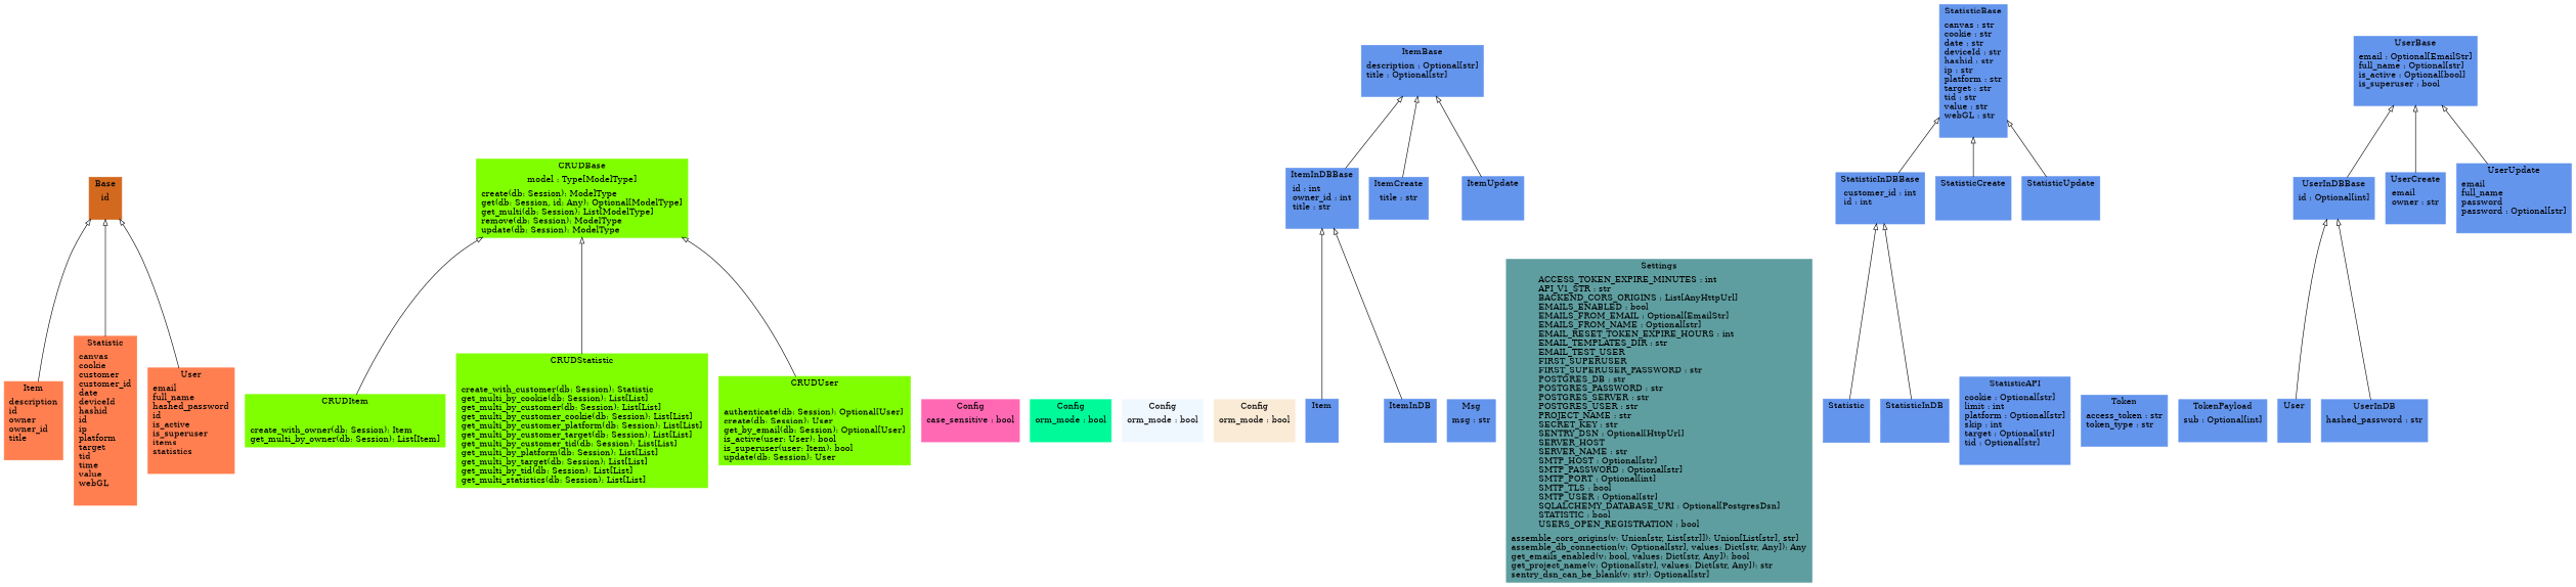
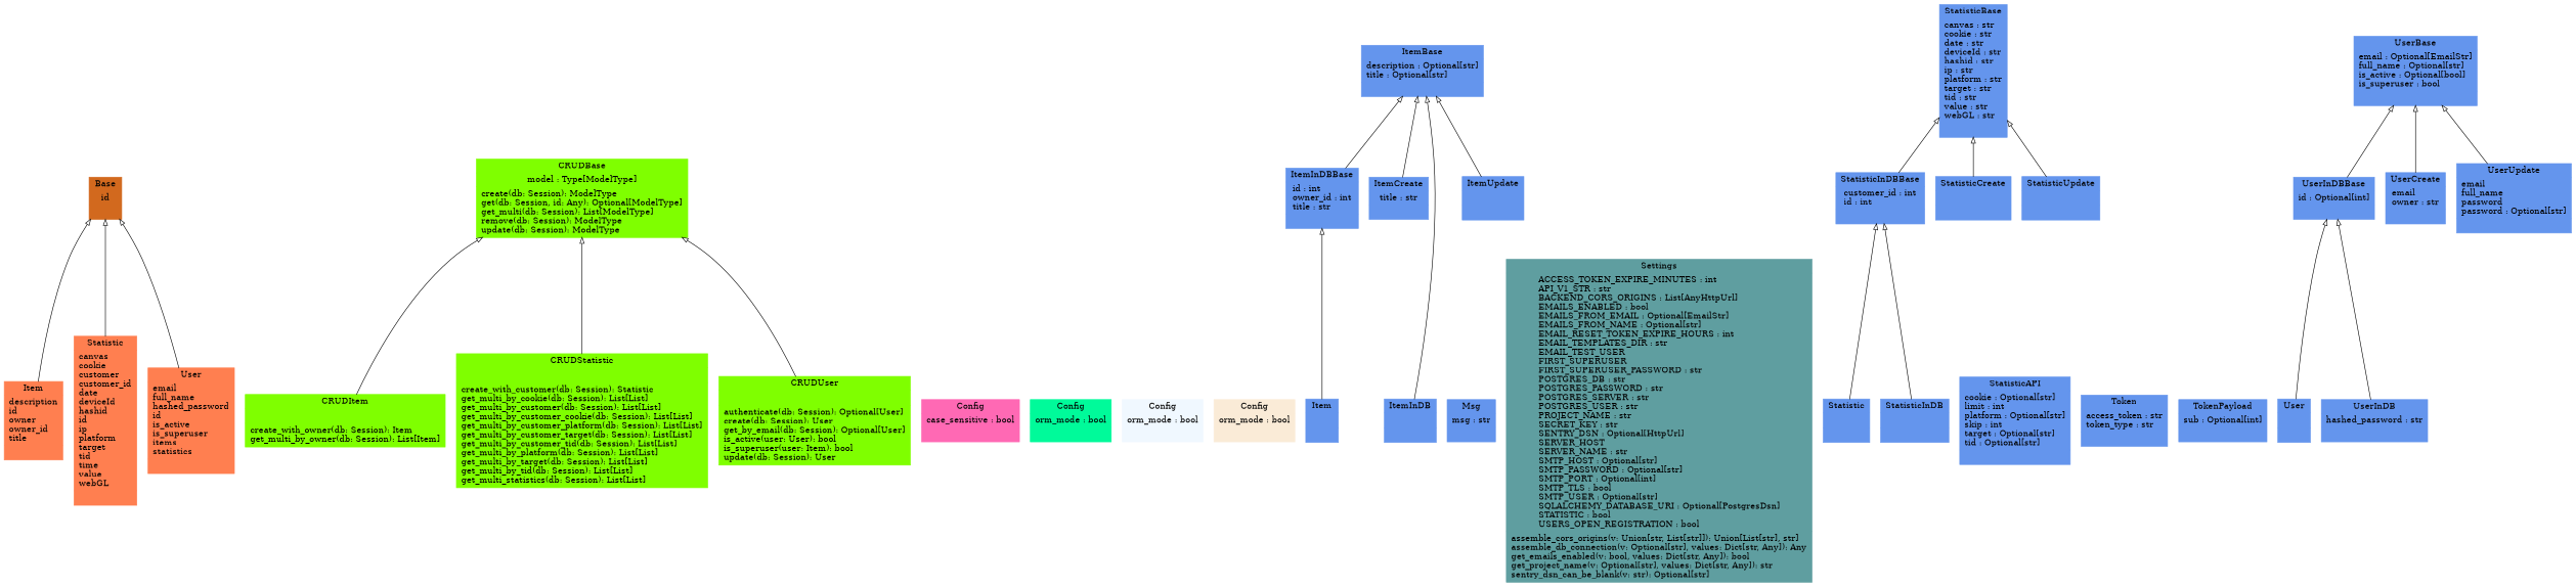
  digraph {
    rankdir=BT
    node [color=cornflowerblue fontcolor=black shape=record style=filled]
    edge [arrowhead=empty arrowtail=none]
    n1 [color=chocolate label=<{Base|id<br ALIGN="LEFT"/>|}>]
    n2 [color=chartreuse label=<{CRUDBase|model : Type[ModelType]<br ALIGN="LEFT"/>|create(db: Session): ModelType<br ALIGN="LEFT"/>get(db: Session, id: Any): Optional[ModelType]<br ALIGN="LEFT"/>get_multi(db: Session): List[ModelType]<br ALIGN="LEFT"/>remove(db: Session): ModelType<br ALIGN="LEFT"/>update(db: Session): ModelType<br ALIGN="LEFT"/>}>]
    n3 [color=chartreuse label=<{CRUDItem|<br ALIGN="LEFT"/>|create_with_owner(db: Session): Item<br ALIGN="LEFT"/>get_multi_by_owner(db: Session): List[Item]<br ALIGN="LEFT"/>}>]
    n4 [color=chartreuse label=<{CRUDStatistic|<br ALIGN="LEFT"/>|create_with_customer(db: Session): Statistic<br ALIGN="LEFT"/>get_multi_by_cookie(db: Session): List[List]<br ALIGN="LEFT"/>get_multi_by_customer(db: Session): List[List]<br ALIGN="LEFT"/>get_multi_by_customer_cookie(db: Session): List[List]<br ALIGN="LEFT"/>get_multi_by_customer_platform(db: Session): List[List]<br ALIGN="LEFT"/>get_multi_by_customer_target(db: Session): List[List]<br ALIGN="LEFT"/>get_multi_by_customer_tid(db: Session): List[List]<br ALIGN="LEFT"/>get_multi_by_platform(db: Session): List[List]<br ALIGN="LEFT"/>get_multi_by_target(db: Session): List[List]<br ALIGN="LEFT"/>get_multi_by_tid(db: Session): List[List]<br ALIGN="LEFT"/>get_multi_statistics(db: Session): List[List]<br ALIGN="LEFT"/>}>]
    n5 [color=chartreuse label=<{CRUDUser|<br ALIGN="LEFT"/>|authenticate(db: Session): Optional[User]<br ALIGN="LEFT"/>create(db: Session): User<br ALIGN="LEFT"/>get_by_email(db: Session): Optional[User]<br ALIGN="LEFT"/>is_active(user: User): bool<br ALIGN="LEFT"/>is_superuser(user: Item): bool<br ALIGN="LEFT"/>update(db: Session): User<br ALIGN="LEFT"/>}>]
    n6 [color=hotpink label=<{Config|case_sensitive : bool<br ALIGN="LEFT"/>|}>]
    n7 [color=mediumspringgreen label=<{Config|orm_mode : bool<br ALIGN="LEFT"/>|}>]
    n8 [color=aliceblue label=<{Config|orm_mode : bool<br ALIGN="LEFT"/>|}>]
    n9 [color=antiquewhite label=<{Config|orm_mode : bool<br ALIGN="LEFT"/>|}>]
    n10 [color=coral label=<{Item|description<br ALIGN="LEFT"/>id<br ALIGN="LEFT"/>owner<br ALIGN="LEFT"/>owner_id<br ALIGN="LEFT"/>title<br ALIGN="LEFT"/>|}>]
    n11 [label=<{Item|<br ALIGN="LEFT"/>|}>]
    n12 [label=<{ItemInDBBase|id : int<br ALIGN="LEFT"/>owner_id : int<br ALIGN="LEFT"/>title : str<br ALIGN="LEFT"/>|}>]
    n13 [label=<{ItemBase|description : Optional[str]<br ALIGN="LEFT"/>title : Optional[str]<br ALIGN="LEFT"/>|}>]
    n14 [label=<{ItemCreate|title : str<br ALIGN="LEFT"/>|}>]
    n15 [label=<{ItemInDB|<br ALIGN="LEFT"/>|}>]
    n16 [label=<{ItemUpdate|<br ALIGN="LEFT"/>|}>]
    n17 [label=<{Msg|msg : str<br ALIGN="LEFT"/>|}>]
    n18 [color=cadetblue label=<{Settings|ACCESS_TOKEN_EXPIRE_MINUTES : int<br ALIGN="LEFT"/>API_V1_STR : str<br ALIGN="LEFT"/>BACKEND_CORS_ORIGINS : List[AnyHttpUrl]<br ALIGN="LEFT"/>EMAILS_ENABLED : bool<br ALIGN="LEFT"/>EMAILS_FROM_EMAIL : Optional[EmailStr]<br ALIGN="LEFT"/>EMAILS_FROM_NAME : Optional[str]<br ALIGN="LEFT"/>EMAIL_RESET_TOKEN_EXPIRE_HOURS : int<br ALIGN="LEFT"/>EMAIL_TEMPLATES_DIR : str<br ALIGN="LEFT"/>EMAIL_TEST_USER<br ALIGN="LEFT"/>FIRST_SUPERUSER<br ALIGN="LEFT"/>FIRST_SUPERUSER_PASSWORD : str<br ALIGN="LEFT"/>POSTGRES_DB : str<br ALIGN="LEFT"/>POSTGRES_PASSWORD : str<br ALIGN="LEFT"/>POSTGRES_SERVER : str<br ALIGN="LEFT"/>POSTGRES_USER : str<br ALIGN="LEFT"/>PROJECT_NAME : str<br ALIGN="LEFT"/>SECRET_KEY : str<br ALIGN="LEFT"/>SENTRY_DSN : Optional[HttpUrl]<br ALIGN="LEFT"/>SERVER_HOST<br ALIGN="LEFT"/>SERVER_NAME : str<br ALIGN="LEFT"/>SMTP_HOST : Optional[str]<br ALIGN="LEFT"/>SMTP_PASSWORD : Optional[str]<br ALIGN="LEFT"/>SMTP_PORT : Optional[int]<br ALIGN="LEFT"/>SMTP_TLS : bool<br ALIGN="LEFT"/>SMTP_USER : Optional[str]<br ALIGN="LEFT"/>SQLALCHEMY_DATABASE_URI : Optional[PostgresDsn]<br ALIGN="LEFT"/>STATISTIC : bool<br ALIGN="LEFT"/>USERS_OPEN_REGISTRATION : bool<br ALIGN="LEFT"/>|assemble_cors_origins(v: Union[str, List[str]]): Union[List[str], str]<br ALIGN="LEFT"/>assemble_db_connection(v: Optional[str], values: Dict[str, Any]): Any<br ALIGN="LEFT"/>get_emails_enabled(v: bool, values: Dict[str, Any]): bool<br ALIGN="LEFT"/>get_project_name(v: Optional[str], values: Dict[str, Any]): str<br ALIGN="LEFT"/>sentry_dsn_can_be_blank(v: str): Optional[str]<br ALIGN="LEFT"/>}>]
    n19 [color=coral label=<{Statistic|canvas<br ALIGN="LEFT"/>cookie<br ALIGN="LEFT"/>customer<br ALIGN="LEFT"/>customer_id<br ALIGN="LEFT"/>date<br ALIGN="LEFT"/>deviceId<br ALIGN="LEFT"/>hashid<br ALIGN="LEFT"/>id<br ALIGN="LEFT"/>ip<br ALIGN="LEFT"/>platform<br ALIGN="LEFT"/>target<br ALIGN="LEFT"/>tid<br ALIGN="LEFT"/>time<br ALIGN="LEFT"/>value<br ALIGN="LEFT"/>webGL<br ALIGN="LEFT"/>|}>]
    n20 [label=<{Statistic|<br ALIGN="LEFT"/>|}>]
    n21 [label=<{StatisticInDBBase|customer_id : int<br ALIGN="LEFT"/>id : int<br ALIGN="LEFT"/>|}>]
    n22 [label=<{StatisticBase|canvas : str<br ALIGN="LEFT"/>cookie : str<br ALIGN="LEFT"/>date : str<br ALIGN="LEFT"/>deviceId : str<br ALIGN="LEFT"/>hashid : str<br ALIGN="LEFT"/>ip : str<br ALIGN="LEFT"/>platform : str<br ALIGN="LEFT"/>target : str<br ALIGN="LEFT"/>tid : str<br ALIGN="LEFT"/>value : str<br ALIGN="LEFT"/>webGL : str<br ALIGN="LEFT"/>|}>]
    n23 [label=<{StatisticAPI|cookie : Optional[str]<br ALIGN="LEFT"/>limit : int<br ALIGN="LEFT"/>platform : Optional[str]<br ALIGN="LEFT"/>skip : int<br ALIGN="LEFT"/>target : Optional[str]<br ALIGN="LEFT"/>tid : Optional[str]<br ALIGN="LEFT"/>|}>]
    n24 [label=<{StatisticCreate|<br ALIGN="LEFT"/>|}>]
    n25 [label=<{StatisticInDB|<br ALIGN="LEFT"/>|}>]
    n26 [label=<{StatisticUpdate|<br ALIGN="LEFT"/>|}>]
    n27 [label=<{Token|access_token : str<br ALIGN="LEFT"/>token_type : str<br ALIGN="LEFT"/>|}>]
    n28 [label=<{TokenPayload|sub : Optional[int]<br ALIGN="LEFT"/>|}>]
    n29 [color=coral label=<{User|email<br ALIGN="LEFT"/>full_name<br ALIGN="LEFT"/>hashed_password<br ALIGN="LEFT"/>id<br ALIGN="LEFT"/>is_active<br ALIGN="LEFT"/>is_superuser<br ALIGN="LEFT"/>items<br ALIGN="LEFT"/>statistics<br ALIGN="LEFT"/>|}>]
    n30 [label=<{User|<br ALIGN="LEFT"/>|}>]
    n31 [label=<{UserInDBBase|id : Optional[int]<br ALIGN="LEFT"/>|}>]
    n32 [label=<{UserBase|email : Optional[EmailStr]<br ALIGN="LEFT"/>full_name : Optional[str]<br ALIGN="LEFT"/>is_active : Optional[bool]<br ALIGN="LEFT"/>is_superuser : bool<br ALIGN="LEFT"/>|}>]
    n33 [label=<{UserCreate|email<br ALIGN="LEFT"/>owner : str<br ALIGN="LEFT"/>|}>]
    n34 [label=<{UserInDB|hashed_password : str<br ALIGN="LEFT"/>|}>]
    n35 [label=<{UserUpdate|email<br ALIGN="LEFT"/>full_name<br ALIGN="LEFT"/>password<br ALIGN="LEFT"/>password : Optional[str]<br ALIGN="LEFT"/>|}>]
    n3 -> n2
    n4 -> n2
    n5 -> n2
    n10 -> n1
    n11 -> n12
    n12 -> n13
    n14 -> n13
-   n15 -> n12
+   n15 -> n13
    n16 -> n13
    n19 -> n1
    n20 -> n21
    n21 -> n22
    n24 -> n22
    n25 -> n21
    n26 -> n22
    n29 -> n1
    n30 -> n31
    n31 -> n32
    n33 -> n32
    n34 -> n31
    n35 -> n32
  }
